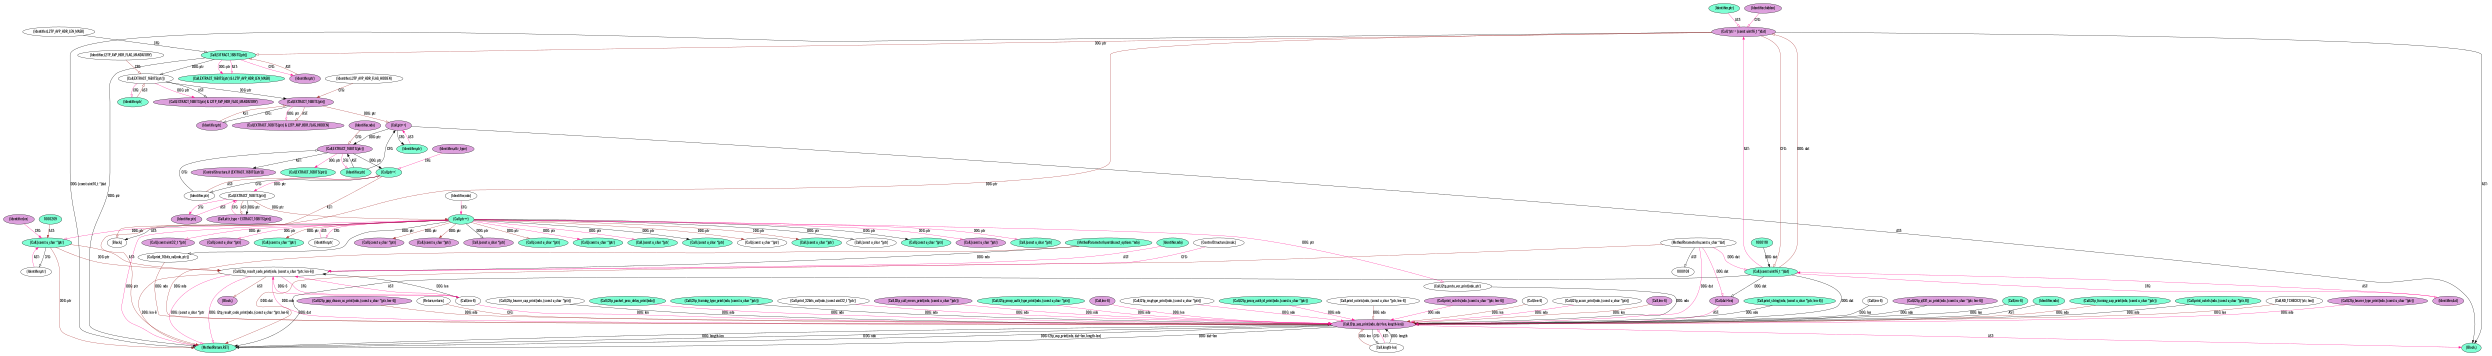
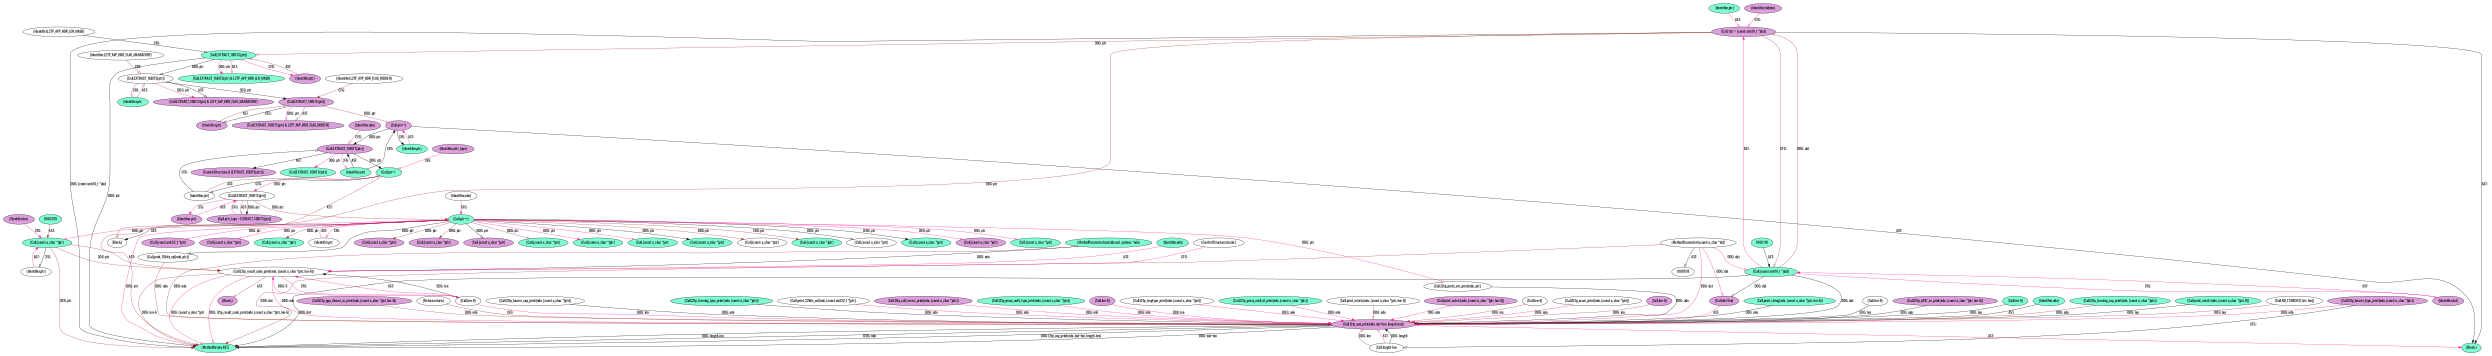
  digraph {
    fontname=Oswald
    node [fillcolor=aquamarine fontname=Oswald style=filled]
    edge [arrowhead=onormal color=deeppink fontname=Oswald]
    n1 [label="(Call,(const u_char *)ptr)"]
    n2 [fillcolor=white label="(Call,l2tp_result_code_print(ndo, (const u_char *)ptr, len-6))"]
    n3 [label="(MethodReturn,RET)"]
    n4 [fillcolor=white label="(Identifier,ptr)"]
    n5 [fillcolor=plum label="(Call,l2tp_avp_print(ndo, dat+len, length-len))"]
    n6 [fillcolor=plum label="(Block,)"]
    n7 [fillcolor=white label="(Call,len-6)"]
    n8 [label="(Call,ptr++)"]
    n9 [fillcolor=plum label="(Call,(const uint32_t *)ptr)"]
    n10 [fillcolor=plum label="(Call,(const u_char *)ptr)"]
    n11 [label="(Call,(const u_char *)ptr)"]
    n12 [fillcolor=white label="(Identifier,ptr)"]
    n13 [fillcolor=plum label="(Call,(const u_char *)ptr)"]
    n14 [fillcolor=plum label="(Call,(const u_char *)ptr)"]
    n15 [fillcolor=plum label="(Call,(const u_char *)ptr)"]
    n16 [label="(Call,(const u_char *)ptr)"]
    n17 [label="(Call,(const u_char *)ptr)"]
    n18 [label="(Call,(const u_char *)ptr)"]
    n19 [fillcolor=white label="(Block,)"]
    n20 [label="(Call,(const u_char *)ptr)"]
    n21 [fillcolor=white label="(Call,(const u_char *)ptr)"]
    n22 [fillcolor=white label="(Call,print_16bits_val(ndo, ptr))"]
    n23 [fillcolor=white label="(Call,l2tp_proto_ver_print(ndo, ptr))"]
    n24 [label="(Call,(const u_char *)ptr)"]
    n25 [fillcolor=white label="(Call,(const u_char *)ptr)"]
    n26 [label="(Call,(const u_char *)ptr)"]
    n27 [fillcolor=plum label="(Call,(const u_char *)ptr)"]
    n28 [label="(Call,(const u_char *)ptr)"]
    n29 [fillcolor=white label="(Call,EXTRACT_16BITS(ptr))"]
    n30 [fillcolor=plum label="(Call,attr_type = EXTRACT_16BITS(ptr))"]
    n31 [fillcolor=plum label="(Identifier,ptr)"]
    n32 [label="(Call,ptr++)"]
    n33 [fillcolor=white label="(Identifier,ptr)"]
    n34 [fillcolor=plum label="(Call,EXTRACT_16BITS(ptr))"]
    n35 [fillcolor=plum label="(ControlStructure,if (EXTRACT_16BITS(ptr)))"]
    n36 [label="(Call,EXTRACT_16BITS(ptr))"]
    n37 [label="(Identifier,ptr)"]
    n38 [fillcolor=plum label="(Call,ptr++)"]
    n39 [label="(Block,)"]
    n40 [label="(Identifier,ptr)"]
    n41 [fillcolor=plum label="(Call,EXTRACT_16BITS(ptr))"]
    n42 [fillcolor=plum label="(Identifier,ptr)"]
    n43 [fillcolor=plum label="(Call,EXTRACT_16BITS(ptr) & L2TP_AVP_HDR_FLAG_HIDDEN)"]
    n44 [fillcolor=white label="(Call,EXTRACT_16BITS(ptr))"]
    n45 [fillcolor=plum label="(Call,EXTRACT_16BITS(ptr) & L2TP_AVP_HDR_FLAG_MANDATORY)"]
    n46 [label="(Identifier,ptr)"]
    n47 [label="(Call,EXTRACT_16BITS(ptr))"]
    n48 [label="(Call,EXTRACT_16BITS(ptr) & L2TP_AVP_HDR_LEN_MASK)"]
    n49 [fillcolor=plum label="(Identifier,ptr)"]
    n50 [fillcolor=plum label="(Call,*ptr = (const uint16_t *)dat)"]
    n51 [label="(Call,(const uint16_t *)dat)"]
    n52 [fillcolor=plum label="(Call,dat+len)"]
    n53 [fillcolor=plum label="(Identifier,dat)"]
    n54 [fillcolor=white label="(Call,length-len)"]
    n55 [fillcolor=white label="(MethodParameterIn,const u_char *dat)"]
    1000108 [fillcolor=white]
    n57 [label="(Call,print_string(ndo, (const u_char *)ptr, len-6))"]
    n58 [fillcolor=white label="(Identifier,L2TP_AVP_HDR_FLAG_HIDDEN)"]
    n59 [label="(Identifier,ptr)"]
    n60 [fillcolor=plum label="(Identifier,len)"]
    n61 [fillcolor=white label="(Call,len-6)"]
    n62 [fillcolor=white label="(Identifier,ndo)"]
    n63 [fillcolor=plum label="(Call,l2tp_q931_cc_print(ndo, (const u_char *)ptr, len-6))"]
    n64 [label="(Call,len-6)"]
    n65 [fillcolor=plum label="(Identifier,hidden)"]
    n66 [label="(Identifier,ndo)"]
    n67 [fillcolor=plum label="(Identifier,ndo)"]
    n68 [label="(Call,l2tp_framing_cap_print(ndo, (const u_char *)ptr))"]
    n69 [label="(Call,print_octets(ndo, (const u_char *)ptr, 8))"]
    n70 [fillcolor=white label="(Identifier,L2TP_AVP_HDR_FLAG_MANDATORY)"]
    n71 [fillcolor=white label="(Call,ND_TCHECK2(*ptr, len))"]
    n72 [fillcolor=plum label="(Call,l2tp_ppp_discon_cc_print(ndo, (const u_char *)ptr, len-6))"]
    n73 [fillcolor=white label="(Return,return;)"]
    n74 [fillcolor=plum label="(Call,l2tp_bearer_type_print(ndo, (const u_char *)ptr))"]
    n75 [label="(MethodParameterIn,netdissect_options *ndo)"]
    n76 [fillcolor=white label="(Call,l2tp_bearer_cap_print(ndo, (const u_char *)ptr))"]
-   n77 [label="(Call,l2tp_packet_proc_delay_print(ndo))"]
    n78 [fillcolor=white label="(Identifier,L2TP_AVP_HDR_LEN_MASK)"]
    n79 [label="(Call,l2tp_framing_type_print(ndo, (const u_char *)ptr))"]
    n80 [fillcolor=white label="(Call,print_32bits_val(ndo, (const uint32_t *)ptr))"]
    n81 [fillcolor=plum label="(Identifier,attr_type)"]
    n82 [fillcolor=plum label="(Call,l2tp_call_errors_print(ndo, (const u_char *)ptr))"]
    n83 [label="(Call,l2tp_proxy_auth_type_print(ndo, (const u_char *)ptr))"]
    n84 [fillcolor=plum label="(Call,len-6)"]
    n85 [fillcolor=white label="(Call,l2tp_msgtype_print(ndo, (const u_char *)ptr))"]
    n86 [label="(Call,l2tp_proxy_auth_id_print(ndo, (const u_char *)ptr))"]
    n87 [label="(Identifier,ndo)"]
    n88 [fillcolor=white label="(Call,print_octets(ndo, (const u_char *)ptr, len-6))"]
    n89 [fillcolor=plum label="(Call,print_octets(ndo, (const u_char *)ptr, len-6))"]
    n90 [fillcolor=white label="(ControlStructure,break;)"]
    n91 [fillcolor=white label="(Call,len-6)"]
    n92 [fillcolor=white label="(Call,l2tp_accm_print(ndo, (const u_char *)ptr))"]
    n93 [fillcolor=plum label="(Call,len-6)"]
    1000269
    1000118
    n1 -> n2 [arrowhead=normal color=brown label="AST: "]
    n1 -> n2 [arrowhead=normal color=brown label="DDG: ptr"]
    n1 -> n3 [arrowhead=normal color=brown label="DDG: ptr"]
    n1 -> n4 [color=black label="CFG: "]
    n2 -> n3 [label="DDG: (const u_char *)ptr"]
    n2 -> n3 [label="DDG: l2tp_result_code_print(ndo, (const u_char *)ptr, len-6)"]
    n2 -> n3 [color=brown label="DDG: len-6"]
    n2 -> n5 [arrowhead=normal label="DDG: ndo"]
    n2 -> n6 [color=brown label="AST: "]
    n2 -> n7 [arrowhead=normal label="CFG: "]
    n4 -> n1 [arrowhead=normal label="AST: "]
    n5 -> n3 [color=black label="DDG: ndo"]
    n5 -> n3 [color=black label="DDG: l2tp_avp_print(ndo, dat+len, length-len)"]
    n5 -> n3 [color=black label="DDG: dat+len"]
    n5 -> n3 [color=black label="DDG: length-len"]
    n5 -> n39 [arrowhead=normal label="AST: "]
-   n5 -> n54 [color=black label="CFG: "]
+   n74 -> n54 [color=black label="CFG: "]
    n7 -> n2 [arrowhead=normal label="AST: "]
    n7 -> n2 [arrowhead=normal color=black label="DDG: len"]
    n7 -> n2 [arrowhead=normal label="DDG: 6"]
    n7 -> n5 [label="DDG: len"]
    n8 -> n1 [label="DDG: ptr"]
    n8 -> n3 [arrowhead=normal label="DDG: ptr"]
    n8 -> n9 [label="DDG: ptr"]
    n8 -> n10 [label="DDG: ptr"]
    n8 -> n11 [arrowhead=normal color=brown label="DDG: ptr"]
    n8 -> n12 [label="CFG: "]
    n8 -> n13 [arrowhead=normal color=brown label="DDG: ptr"]
    n8 -> n14 [arrowhead=normal color=brown label="DDG: ptr"]
    n8 -> n15 [color=black label="DDG: ptr"]
    n8 -> n16 [color=brown label="DDG: ptr"]
    n8 -> n17 [arrowhead=normal label="DDG: ptr"]
    n8 -> n18 [label="DDG: ptr"]
    n8 -> n19 [arrowhead=normal color=black label="AST: "]
    n8 -> n20 [arrowhead=normal color=black label="DDG: ptr"]
    n8 -> n21 [arrowhead=normal color=brown label="DDG: ptr"]
    n8 -> n22 [color=black label="DDG: ptr"]
    n8 -> n23 [label="DDG: ptr"]
    n8 -> n24 [arrowhead=normal color=brown label="DDG: ptr"]
    n8 -> n25 [color=black label="DDG: ptr"]
    n8 -> n26 [arrowhead=normal color=black label="DDG: ptr"]
    n8 -> n27 [label="DDG: ptr"]
    n8 -> n28 [label="DDG: ptr"]
    n12 -> n8 [label="AST: "]
    n22 -> n5 [arrowhead=normal color=brown label="DDG: ndo"]
    n23 -> n5 [color=black label="DDG: ndo"]
    n29 -> n8 [arrowhead=normal color=brown label="DDG: ptr"]
    n29 -> n30 [color=brown label="AST: "]
    n29 -> n30 [arrowhead=normal color=black label="DDG: ptr"]
    n29 -> n31 [arrowhead=normal label="CFG: "]
    n30 -> n29 [label="CFG: "]
    n31 -> n29 [arrowhead=normal label="AST: "]
    n32 -> n19 [color=brown label="AST: "]
    n32 -> n29 [arrowhead=normal label="DDG: ptr"]
    n32 -> n33 [color=black label="CFG: "]
    n33 -> n32 [color=brown label="AST: "]
    n33 -> n34 [color=black label="CFG: "]
    n34 -> n32 [arrowhead=normal color=black label="DDG: ptr"]
    n34 -> n35 [arrowhead=normal color=black label="AST: "]
    n34 -> n36 [arrowhead=normal label="DDG: ptr"]
    n34 -> n37 [label="CFG: "]
    n37 -> n34 [arrowhead=normal color=black label="AST: "]
    n37 -> n38 [arrowhead=normal color=black label="CFG: "]
    n38 -> n34 [arrowhead=normal color=black label="DDG: ptr"]
    n38 -> n39 [arrowhead=normal color=black label="AST: "]
    n38 -> n40 [arrowhead=normal color=black label="CFG: "]
    n40 -> n38 [arrowhead=normal label="AST: "]
    n41 -> n38 [color=brown label="DDG: ptr"]
    n41 -> n42 [color=black label="CFG: "]
    n41 -> n43 [color=brown label="AST: "]
    n41 -> n43 [label="DDG: ptr"]
    n42 -> n41 [color=brown label="AST: "]
    n44 -> n41 [arrowhead=normal color=black label="DDG: ptr"]
    n44 -> n45 [color=black label="AST: "]
    n44 -> n45 [arrowhead=normal label="DDG: ptr"]
    n44 -> n46 [label="CFG: "]
    n46 -> n44 [color=brown label="AST: "]
    n47 -> n3 [arrowhead=normal color=black label="DDG: ptr"]
    n47 -> n44 [color=black label="DDG: ptr"]
    n47 -> n48 [label="AST: "]
    n47 -> n48 [arrowhead=normal label="DDG: ptr"]
    n47 -> n49 [arrowhead=normal label="CFG: "]
    n49 -> n47 [color=brown label="AST: "]
    n50 -> n3 [color=black label="DDG: (const uint16_t *)dat"]
    n50 -> n3 [arrowhead=normal color=brown label="DDG: ptr"]
    n50 -> n39 [arrowhead=normal color=black label="AST: "]
    n50 -> n47 [color=brown label="DDG: ptr"]
    n50 -> n51 [color=brown label="CFG: "]
    n51 -> n3 [arrowhead=normal color=black label="DDG: dat"]
    n51 -> n5 [color=black label="DDG: dat"]
    n51 -> n50 [arrowhead=normal label="AST: "]
    n51 -> n50 [color=brown label="DDG: dat"]
    n51 -> n52 [color=black label="DDG: dat"]
    n51 -> n53 [label="CFG: "]
    n52 -> n5 [label="AST: "]
    n53 -> n51 [arrowhead=normal label="AST: "]
    n54 -> n5 [label="AST: "]
    n54 -> n5 [arrowhead=normal color=black label="DDG: length"]
    n54 -> n5 [color=brown label="DDG: len"]
    n55 -> n3 [arrowhead=normal color=brown label="DDG: dat"]
    n55 -> n5 [label="DDG: dat"]
    n55 -> n51 [label="DDG: dat"]
    n55 -> n52 [label="DDG: dat"]
    n55 -> 1000108 [color=black label="AST: "]
    n57 -> n5 [arrowhead=normal color=black label="DDG: ndo"]
    n58 -> n41 [arrowhead=normal color=brown label="CFG: "]
    n59 -> n50 [label="AST: "]
    n60 -> n1 [arrowhead=normal label="CFG: "]
    n61 -> n5 [arrowhead=normal color=black label="DDG: len"]
    n62 -> n8 [arrowhead=normal label="CFG: "]
    n63 -> n5 [arrowhead=normal color=black label="DDG: ndo"]
    n64 -> n5 [arrowhead=normal color=black label="DDG: len"]
    n65 -> n50 [label="CFG: "]
    n66 -> n5 [color=black label="AST: "]
    n67 -> n34 [color=brown label="CFG: "]
    n68 -> n5 [arrowhead=normal color=brown label="DDG: ndo"]
-   n69 -> n5 [arrowhead=normal color=black label="DDG: ndo"]
+   n69 -> n5 [arrowhead=normal color=black label="DDG: len"]
    n70 -> n44 [color=brown label="CFG: "]
    n71 -> n5 [color=brown label="DDG: len"]
    n72 -> n5 [color=brown label="DDG: ndo"]
    n73 -> n5 [arrowhead=normal color=brown label="CFG: "]
    n74 -> n5 [arrowhead=normal label="DDG: ndo"]
    n75 -> n2 [color=black label="DDG: ndo"]
    n75 -> n5 [color=brown label="DDG: ndo"]
    n76 -> n5 [arrowhead=normal color=black label="DDG: ndo"]
-   n77 -> n5 [label="DDG: ndo"]
    n78 -> n47 [color=black label="CFG: "]
    n79 -> n5 [color=black label="DDG: ndo"]
    n80 -> n5 [arrowhead=normal label="DDG: ndo"]
    n81 -> n32 [label="CFG: "]
    n82 -> n5 [arrowhead=normal label="DDG: ndo"]
    n83 -> n5 [label="DDG: ndo"]
    n84 -> n5 [label="DDG: len"]
    n85 -> n5 [arrowhead=normal label="DDG: ndo"]
    n86 -> n5 [arrowhead=normal label="DDG: ndo"]
    n87 -> n2 [arrowhead=normal label="AST: "]
    n88 -> n5 [color=brown label="DDG: ndo"]
    n89 -> n5 [arrowhead=normal label="DDG: ndo"]
    n90 -> n2 [arrowhead=normal label="CFG: "]
    n91 -> n5 [arrowhead=normal color=brown label="DDG: len"]
    n92 -> n5 [arrowhead=normal label="DDG: ndo"]
    n93 -> n5 [arrowhead=normal color=brown label="DDG: len"]
    1000269 -> n1 [arrowhead=normal color=brown label="AST: "]
-   1000118 -> n51 [arrowhead=normal color=black label="DDG: dat"]
+   1000118 -> n51 [arrowhead=normal color=black label="AST: "]
  }
